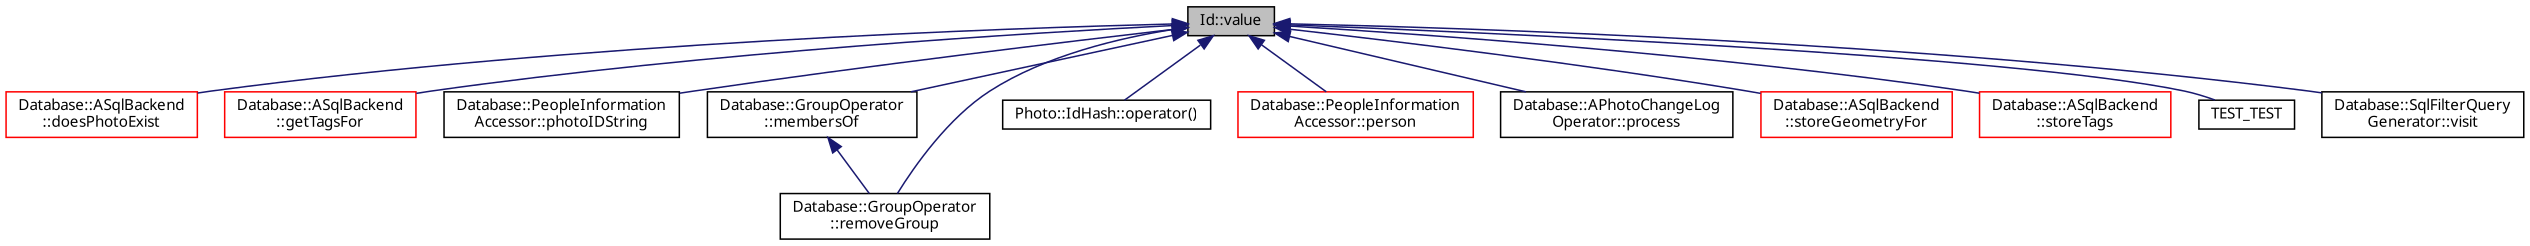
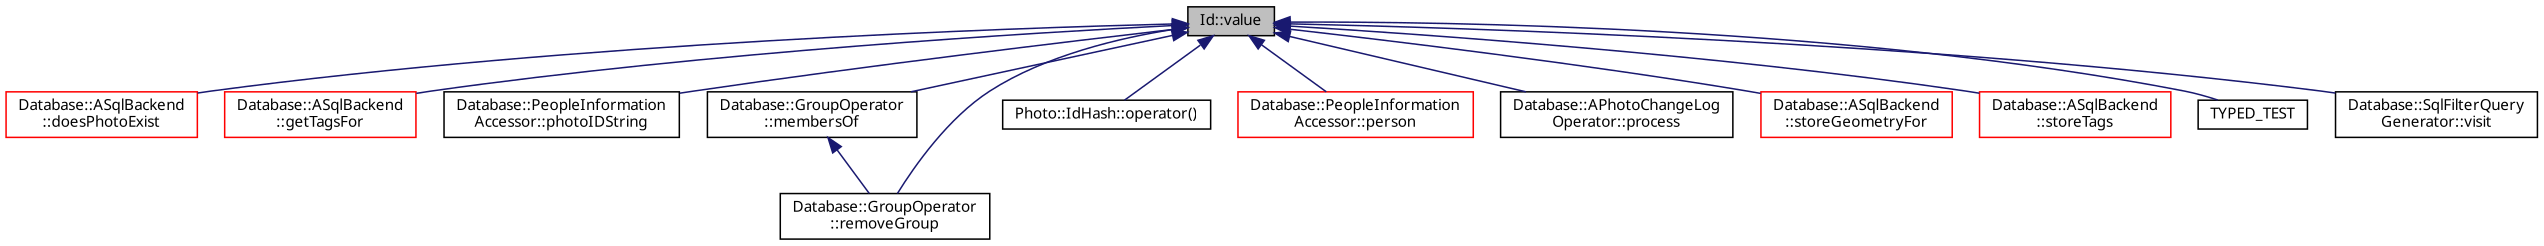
  digraph {
    fontname="Noto Sans"
    rankdir=TB
    node [color=black fillcolor=white fontname="Noto Sans" fontsize=10 shape=record style=filled]
    edge [color=midnightblue dir=back fontname="Noto Sans" fontsize=10 labelfontname=Helvetica labelfontsize=10 style=solid]
    n1 [fillcolor=grey75 fontcolor=black height=0.2 label="Id::value" width=0.4]
    n2 [color=red height=0.2 label="Database::ASqlBackend\l::doesPhotoExist" width=0.4]
    n3 [color=red height=0.2 label="Database::ASqlBackend\l::getTagsFor" width=0.4]
    n4 [height=0.2 label="Database::PeopleInformation\lAccessor::photoIDString" width=0.4]
    n5 [height=0.2 label="Database::GroupOperator\l::membersOf" width=0.4]
    n6 [height=0.2 label="Database::GroupOperator\l::removeGroup" width=0.4]
    n7 [height=0.2 label="Photo::IdHash::operator()" width=0.4]
    n8 [color=red height=0.2 label="Database::PeopleInformation\lAccessor::person" width=0.4]
    n9 [height=0.2 label="Database::APhotoChangeLog\lOperator::process" width=0.4]
    n10 [color=red height=0.2 label="Database::ASqlBackend\l::storeGeometryFor" width=0.4]
    n11 [color=red height=0.2 label="Database::ASqlBackend\l::storeTags" width=0.4]
-   n12 [height=0.2 label=TEST_TEST width=0.4]
+   n12 [height=0.2 label=TYPED_TEST width=0.4]
    n13 [height=0.2 label="Database::SqlFilterQuery\lGenerator::visit" width=0.4]
    n1 -> n2
    n1 -> n3
    n1 -> n4
    n1 -> n5
    n1 -> n6
    n1 -> n7
    n1 -> n8
    n1 -> n9
    n1 -> n10
    n1 -> n11
    n1 -> n12
    n1 -> n13
    n5 -> n6
  }
